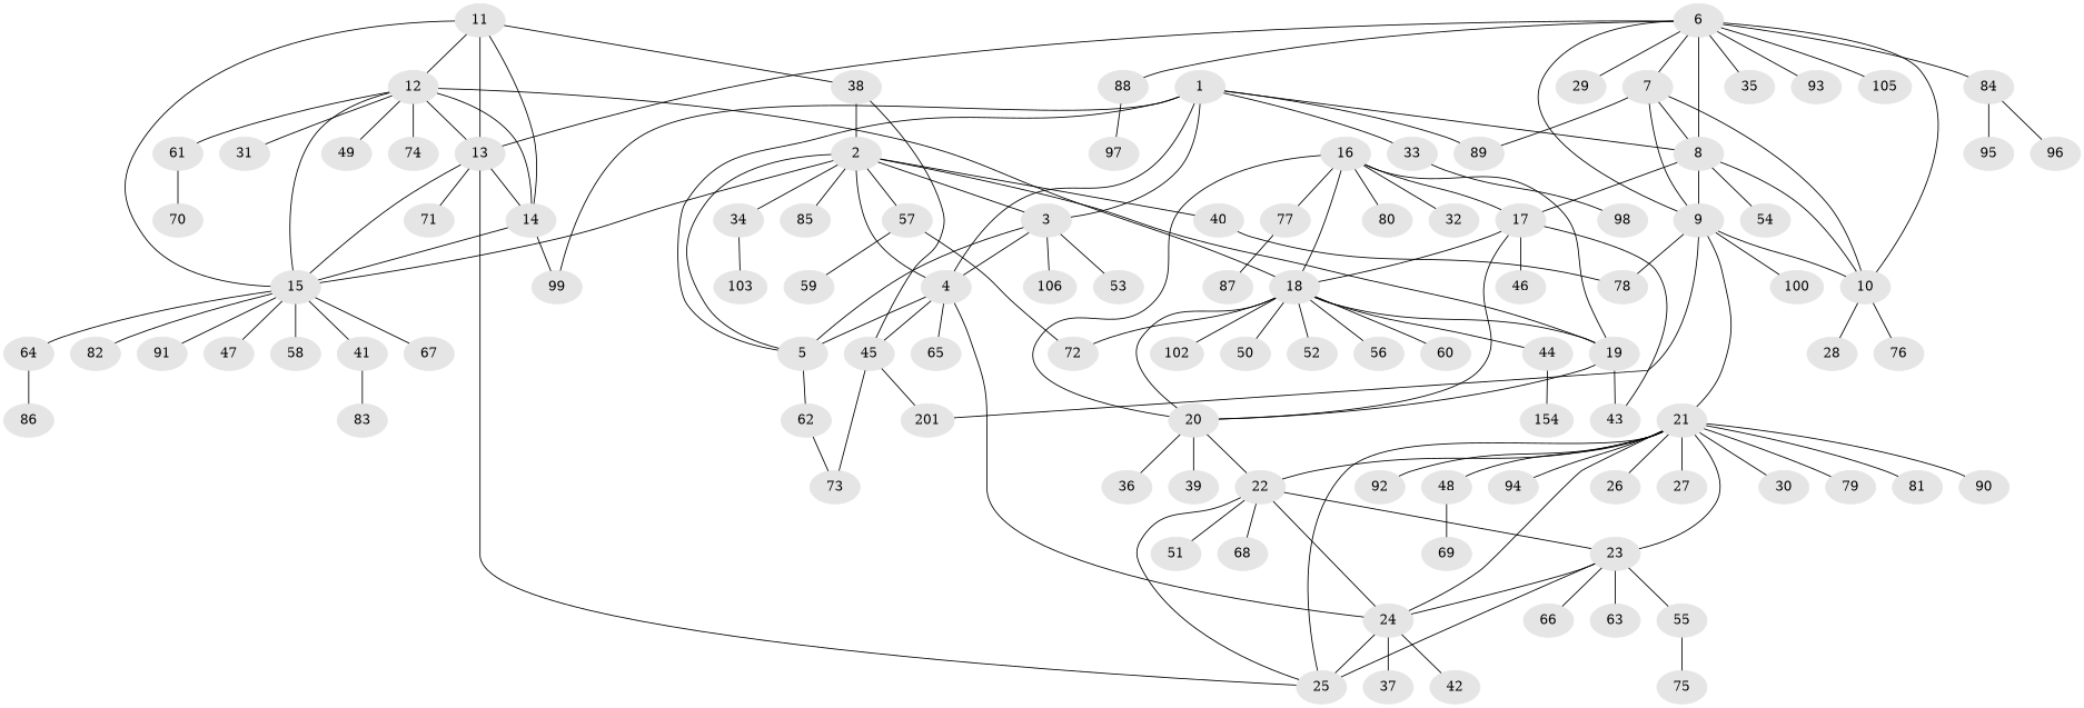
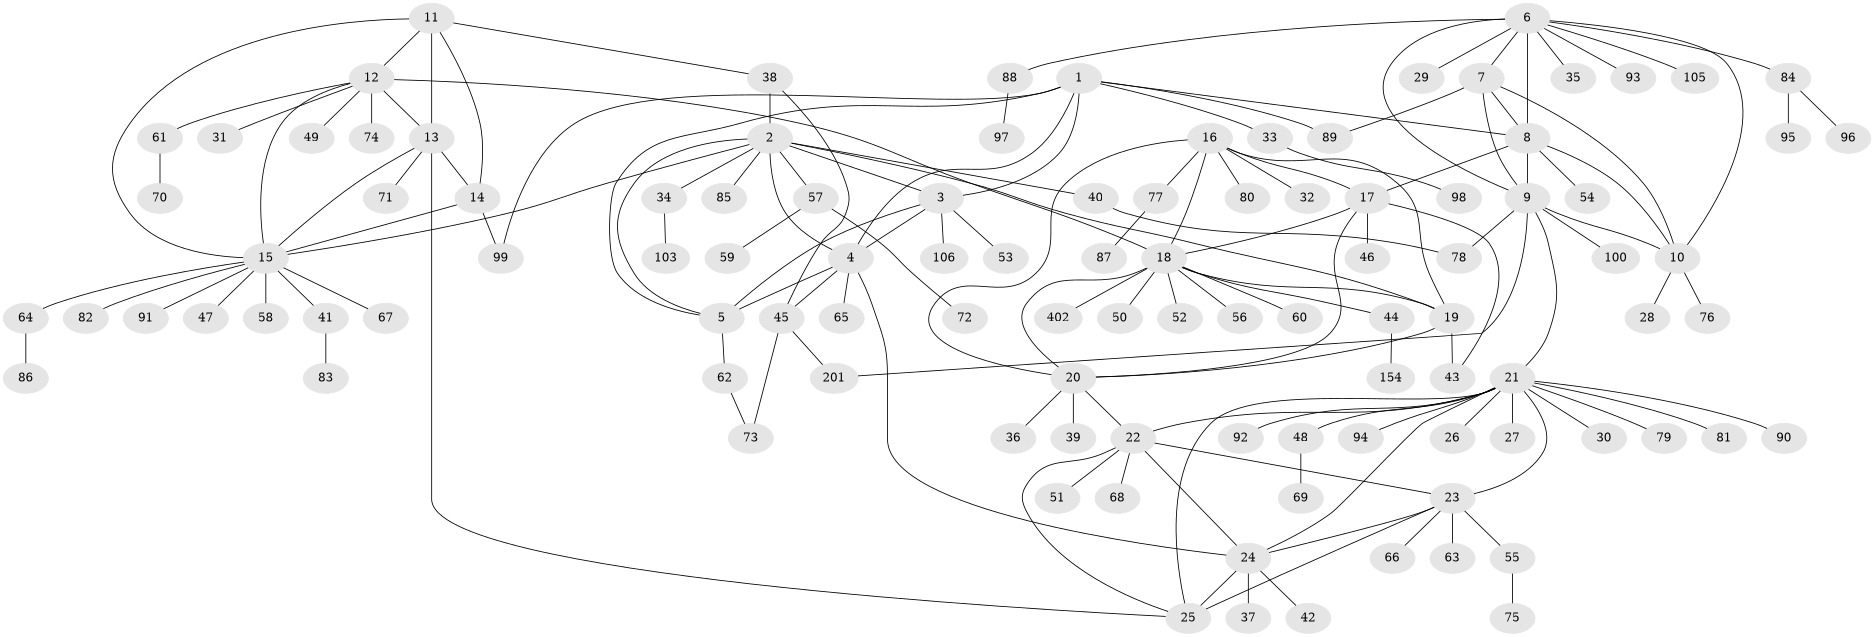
  graph {
    node [color=gray90 style=filled]
    1
    3
    4
    5
    8
    33
    89
    99
    2
    15
    19
    34
    40
    57
    85
    53
    106
    24
    45
    65
    62
    9
    10
    17
    54
    98
    41
    47
    58
    64
    67
    82
    91
    20
    43
    103
    78
    72
    59
    25
    37
    42
    n43 [label=201]
    73
    6
    7
    13
    29
    35
    84
    88
    93
    105
    21
    100
    28
    76
    14
    71
    95
    96
    97
    18
    46
    22
    23
    26
    27
    30
    48
    79
    81
    90
    92
    94
    11
    12
    38
    31
    49
    61
    74
    44
    50
    52
    56
    60
-   102
+   102 [label=402]
    70
    83
    86
    16
    32
    77
    80
    36
    39
    87
    n99 [label=154]
    51
    68
    55
    63
    66
    69
    75
    1 -- 3
    1 -- 4
    1 -- 5
    1 -- 8
    1 -- 33
    1 -- 89
    1 -- 99
    3 -- 4
    3 -- 5
    3 -- 53
    3 -- 106
    4 -- 5
    4 -- 24
    4 -- 45
    4 -- 65
    5 -- 62
    8 -- 9
    8 -- 10
    8 -- 17
    8 -- 54
    33 -- 98
    2 -- 3
    2 -- 4
    2 -- 5
    2 -- 15
    2 -- 19
    2 -- 34
    2 -- 40
    2 -- 57
    2 -- 85
    15 -- 41
    15 -- 47
    15 -- 58
    15 -- 64
    15 -- 67
    15 -- 82
    15 -- 91
    19 -- 20
    19 -- 43
    34 -- 103
    40 -- 78
    57 -- 72
    57 -- 59
    24 -- 25
    24 -- 37
    24 -- 42
    45 -- n43
    45 -- 73
    62 -- 73
    9 -- 10
    9 -- 78
    9 -- n43
    9 -- 21
    9 -- 100
    10 -- 28
    10 -- 76
    17 -- 20
    17 -- 43
    17 -- 18
    17 -- 46
    41 -- 83
    64 -- 86
    20 -- 22
    20 -- 36
    20 -- 39
    6 -- 8
    6 -- 9
    6 -- 10
    6 -- 7
-   6 -- 13
    6 -- 29
    6 -- 35
    6 -- 84
    6 -- 88
    6 -- 93
    6 -- 105
    7 -- 8
    7 -- 89
    7 -- 9
    7 -- 10
    13 -- 15
    13 -- 25
    13 -- 14
    13 -- 71
    84 -- 95
    84 -- 96
    88 -- 97
    21 -- 24
    21 -- 25
    21 -- 22
    21 -- 23
    21 -- 26
    21 -- 27
    21 -- 30
    21 -- 48
    21 -- 79
    21 -- 81
    21 -- 90
    21 -- 92
    21 -- 94
    14 -- 99
    14 -- 15
    18 -- 19
    18 -- 20
-   18 -- 72
    18 -- 44
    18 -- 50
    18 -- 52
    18 -- 56
    18 -- 60
    18 -- 102
    22 -- 24
    22 -- 25
    22 -- 23
    22 -- 51
    22 -- 68
    23 -- 24
    23 -- 25
    23 -- 55
    23 -- 63
    23 -- 66
    48 -- 69
    11 -- 15
    11 -- 13
    11 -- 14
    11 -- 12
    11 -- 38
    12 -- 15
    12 -- 13
-   12 -- 14
    12 -- 18
    12 -- 31
    12 -- 49
    12 -- 61
    12 -- 74
    38 -- 2
    38 -- 45
    61 -- 70
    44 -- n99
    16 -- 19
    16 -- 17
    16 -- 20
    16 -- 18
    16 -- 32
    16 -- 77
    16 -- 80
    77 -- 87
    55 -- 75
  }
